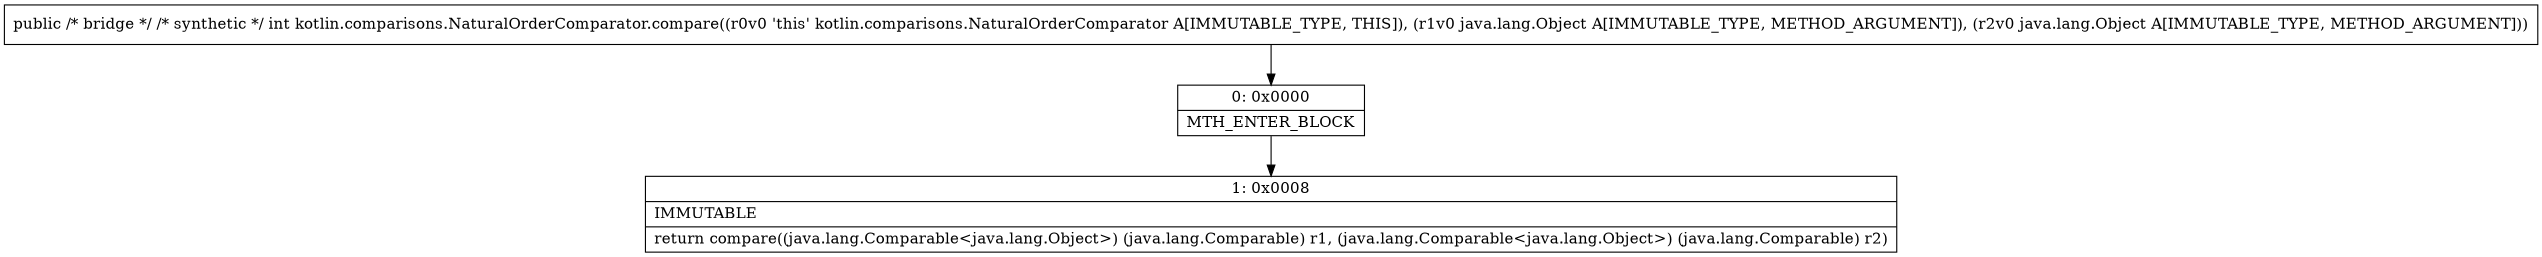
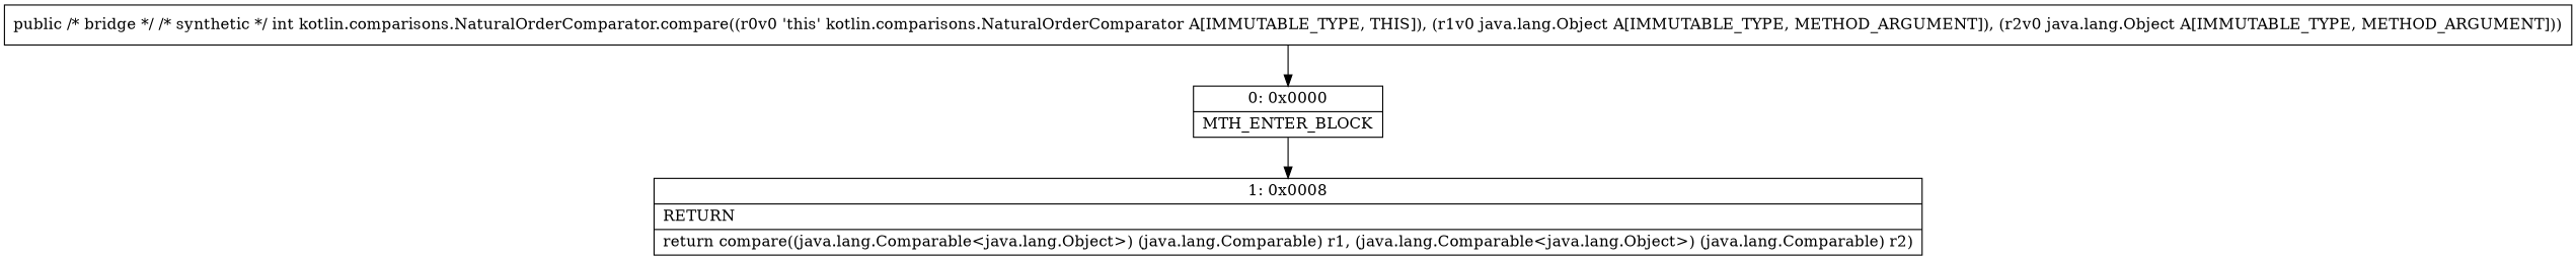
  digraph {
    node [shape=record]
    n1 [label="{0\:\ 0x0000|MTH_ENTER_BLOCK\l}"]
-   n2 [label="{1\:\ 0x0008|IMMUTABLE\l|return compare((java.lang.Comparable\<java.lang.Object\>) (java.lang.Comparable) r1, (java.lang.Comparable\<java.lang.Object\>) (java.lang.Comparable) r2)\l}"]
+   n2 [label="{1\:\ 0x0008|RETURN\l|return compare((java.lang.Comparable\<java.lang.Object\>) (java.lang.Comparable) r1, (java.lang.Comparable\<java.lang.Object\>) (java.lang.Comparable) r2)\l}"]
    n3 [label="{public \/* bridge *\/ \/* synthetic *\/ int kotlin.comparisons.NaturalOrderComparator.compare((r0v0 'this' kotlin.comparisons.NaturalOrderComparator A[IMMUTABLE_TYPE, THIS]), (r1v0 java.lang.Object A[IMMUTABLE_TYPE, METHOD_ARGUMENT]), (r2v0 java.lang.Object A[IMMUTABLE_TYPE, METHOD_ARGUMENT])) }"]
    n1 -> n2
    n3 -> n1
  }
